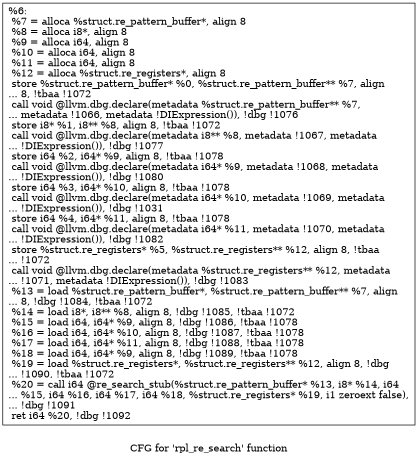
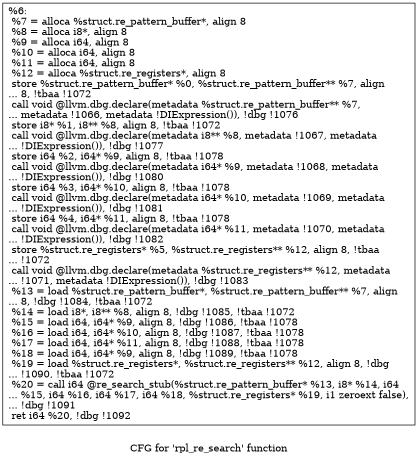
  digraph {
    label="CFG for 'rpl_re_search' function"
-   n1 [label="{%6:\l  %7 = alloca %struct.re_pattern_buffer*, align 8\l  %8 = alloca i8*, align 8\l  %9 = alloca i64, align 8\l  %10 = alloca i64, align 8\l  %11 = alloca i64, align 8\l  %12 = alloca %struct.re_registers*, align 8\l  store %struct.re_pattern_buffer* %0, %struct.re_pattern_buffer** %7, align\l... 8, !tbaa !1072\l  call void @llvm.dbg.declare(metadata %struct.re_pattern_buffer** %7,\l... metadata !1066, metadata !DIExpression()), !dbg !1076\l  store i8* %1, i8** %8, align 8, !tbaa !1072\l  call void @llvm.dbg.declare(metadata i8** %8, metadata !1067, metadata\l... !DIExpression()), !dbg !1077\l  store i64 %2, i64* %9, align 8, !tbaa !1078\l  call void @llvm.dbg.declare(metadata i64* %9, metadata !1068, metadata\l... !DIExpression()), !dbg !1080\l  store i64 %3, i64* %10, align 8, !tbaa !1078\l  call void @llvm.dbg.declare(metadata i64* %10, metadata !1069, metadata\l... !DIExpression()), !dbg !1031\l  store i64 %4, i64* %11, align 8, !tbaa !1078\l  call void @llvm.dbg.declare(metadata i64* %11, metadata !1070, metadata\l... !DIExpression()), !dbg !1082\l  store %struct.re_registers* %5, %struct.re_registers** %12, align 8, !tbaa\l... !1072\l  call void @llvm.dbg.declare(metadata %struct.re_registers** %12, metadata\l... !1071, metadata !DIExpression()), !dbg !1083\l  %13 = load %struct.re_pattern_buffer*, %struct.re_pattern_buffer** %7, align\l... 8, !dbg !1084, !tbaa !1072\l  %14 = load i8*, i8** %8, align 8, !dbg !1085, !tbaa !1072\l  %15 = load i64, i64* %9, align 8, !dbg !1086, !tbaa !1078\l  %16 = load i64, i64* %10, align 8, !dbg !1087, !tbaa !1078\l  %17 = load i64, i64* %11, align 8, !dbg !1088, !tbaa !1078\l  %18 = load i64, i64* %9, align 8, !dbg !1089, !tbaa !1078\l  %19 = load %struct.re_registers*, %struct.re_registers** %12, align 8, !dbg\l... !1090, !tbaa !1072\l  %20 = call i64 @re_search_stub(%struct.re_pattern_buffer* %13, i8* %14, i64\l... %15, i64 %16, i64 %17, i64 %18, %struct.re_registers* %19, i1 zeroext false),\l... !dbg !1091\l  ret i64 %20, !dbg !1092\l}" shape=record]
+   n1 [label="{%6:\l  %7 = alloca %struct.re_pattern_buffer*, align 8\l  %8 = alloca i8*, align 8\l  %9 = alloca i64, align 8\l  %10 = alloca i64, align 8\l  %11 = alloca i64, align 8\l  %12 = alloca %struct.re_registers*, align 8\l  store %struct.re_pattern_buffer* %0, %struct.re_pattern_buffer** %7, align\l... 8, !tbaa !1072\l  call void @llvm.dbg.declare(metadata %struct.re_pattern_buffer** %7,\l... metadata !1066, metadata !DIExpression()), !dbg !1076\l  store i8* %1, i8** %8, align 8, !tbaa !1072\l  call void @llvm.dbg.declare(metadata i8** %8, metadata !1067, metadata\l... !DIExpression()), !dbg !1077\l  store i64 %2, i64* %9, align 8, !tbaa !1078\l  call void @llvm.dbg.declare(metadata i64* %9, metadata !1068, metadata\l... !DIExpression()), !dbg !1080\l  store i64 %3, i64* %10, align 8, !tbaa !1078\l  call void @llvm.dbg.declare(metadata i64* %10, metadata !1069, metadata\l... !DIExpression()), !dbg !1081\l  store i64 %4, i64* %11, align 8, !tbaa !1078\l  call void @llvm.dbg.declare(metadata i64* %11, metadata !1070, metadata\l... !DIExpression()), !dbg !1082\l  store %struct.re_registers* %5, %struct.re_registers** %12, align 8, !tbaa\l... !1072\l  call void @llvm.dbg.declare(metadata %struct.re_registers** %12, metadata\l... !1071, metadata !DIExpression()), !dbg !1083\l  %13 = load %struct.re_pattern_buffer*, %struct.re_pattern_buffer** %7, align\l... 8, !dbg !1084, !tbaa !1072\l  %14 = load i8*, i8** %8, align 8, !dbg !1085, !tbaa !1072\l  %15 = load i64, i64* %9, align 8, !dbg !1086, !tbaa !1078\l  %16 = load i64, i64* %10, align 8, !dbg !1087, !tbaa !1078\l  %17 = load i64, i64* %11, align 8, !dbg !1088, !tbaa !1078\l  %18 = load i64, i64* %9, align 8, !dbg !1089, !tbaa !1078\l  %19 = load %struct.re_registers*, %struct.re_registers** %12, align 8, !dbg\l... !1090, !tbaa !1072\l  %20 = call i64 @re_search_stub(%struct.re_pattern_buffer* %13, i8* %14, i64\l... %15, i64 %16, i64 %17, i64 %18, %struct.re_registers* %19, i1 zeroext false),\l... !dbg !1091\l  ret i64 %20, !dbg !1092\l}" shape=record]
  }
